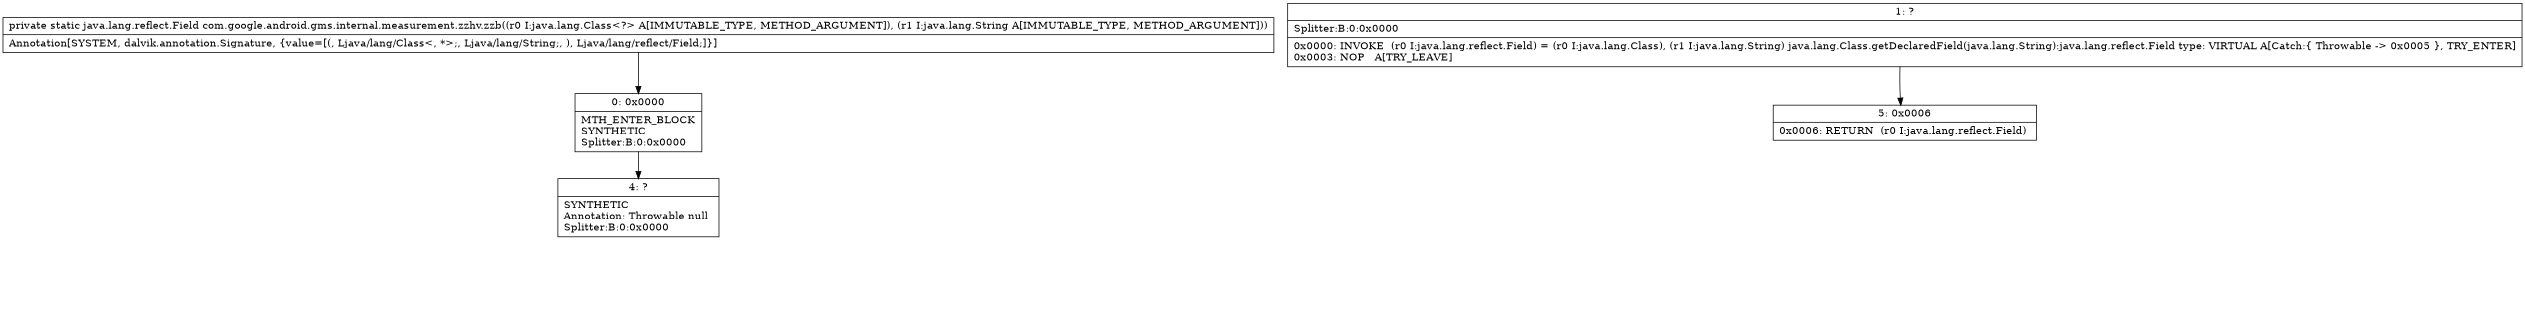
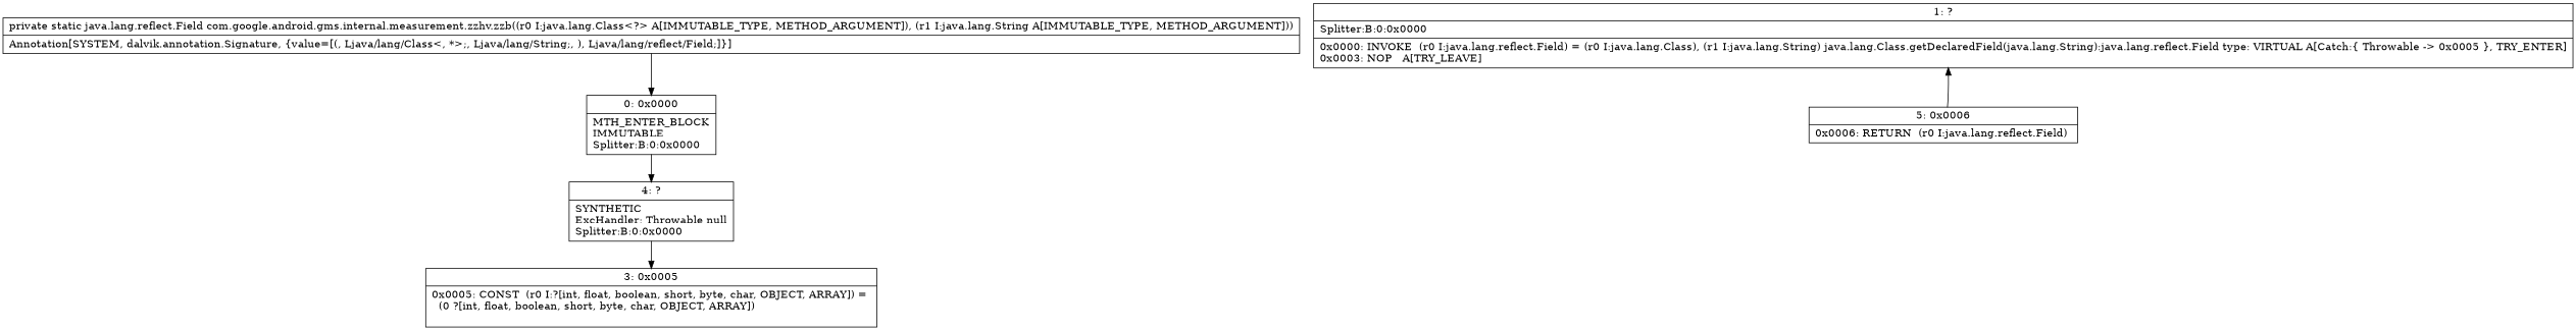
  digraph {
    node [shape=record]
-   n1 [label="{0\:\ 0x0000|MTH_ENTER_BLOCK\lSYNTHETIC\lSplitter:B:0:0x0000\l}"]
-   n2 [label="{4\:\ ?|SYNTHETIC\lAnnotation: Throwable null\lSplitter:B:0:0x0000\l}"]
+   n1 [label="{0\:\ 0x0000|MTH_ENTER_BLOCK\lIMMUTABLE\lSplitter:B:0:0x0000\l}"]
+   n2 [label="{4\:\ ?|SYNTHETIC\lExcHandler: Throwable null\lSplitter:B:0:0x0000\l}"]
    n3 [label="{1\:\ ?|Splitter:B:0:0x0000\l|0x0000: INVOKE  (r0 I:java.lang.reflect.Field) = (r0 I:java.lang.Class), (r1 I:java.lang.String) java.lang.Class.getDeclaredField(java.lang.String):java.lang.reflect.Field type: VIRTUAL A[Catch:\{ Throwable \-\> 0x0005 \}, TRY_ENTER]\l0x0003: NOP   A[TRY_LEAVE]\l}"]
    n4 [label="{5\:\ 0x0006|0x0006: RETURN  (r0 I:java.lang.reflect.Field) \l}"]
+   n5 [label="{3\:\ 0x0005|0x0005: CONST  (r0 I:?[int, float, boolean, short, byte, char, OBJECT, ARRAY]) = \l  (0 ?[int, float, boolean, short, byte, char, OBJECT, ARRAY])\l \l}"]
    n6 [label="{private static java.lang.reflect.Field com.google.android.gms.internal.measurement.zzhv.zzb((r0 I:java.lang.Class\<?\> A[IMMUTABLE_TYPE, METHOD_ARGUMENT]), (r1 I:java.lang.String A[IMMUTABLE_TYPE, METHOD_ARGUMENT]))  | Annotation[SYSTEM, dalvik.annotation.Signature, \{value=[(, Ljava\/lang\/Class\<, *\>;, Ljava\/lang\/String;, ), Ljava\/lang\/reflect\/Field;]\}]\l}"]
    n1 -> n2
-   n3 -> n4
+   n2 -> n5
+   n4 -> n3
    n6 -> n1
  }
